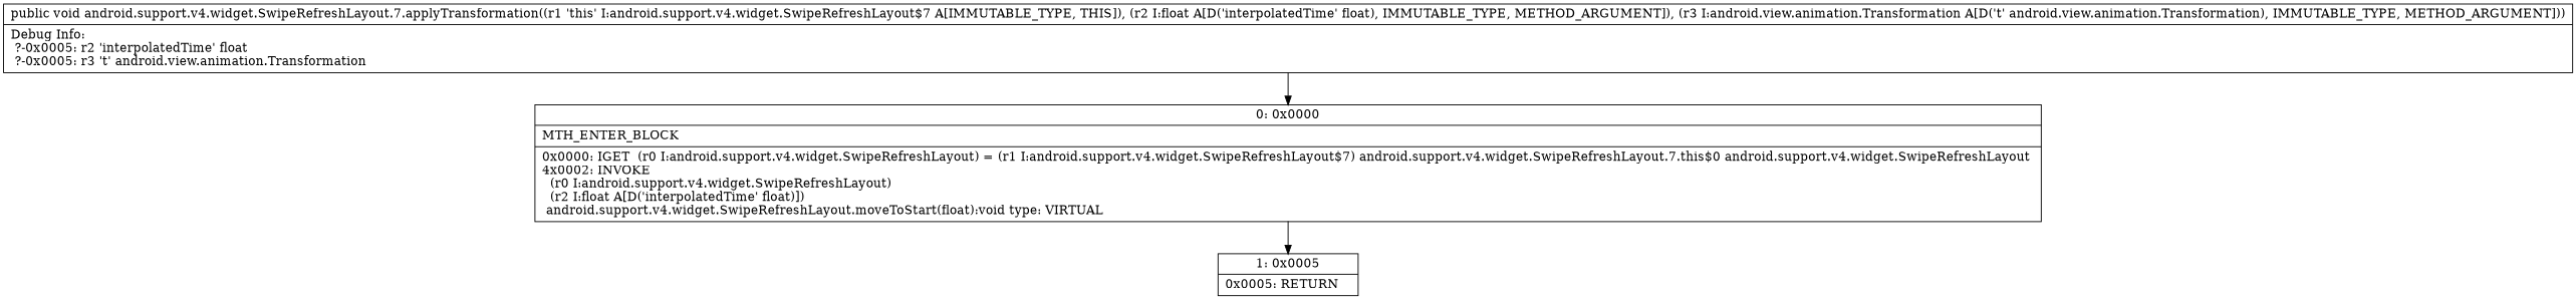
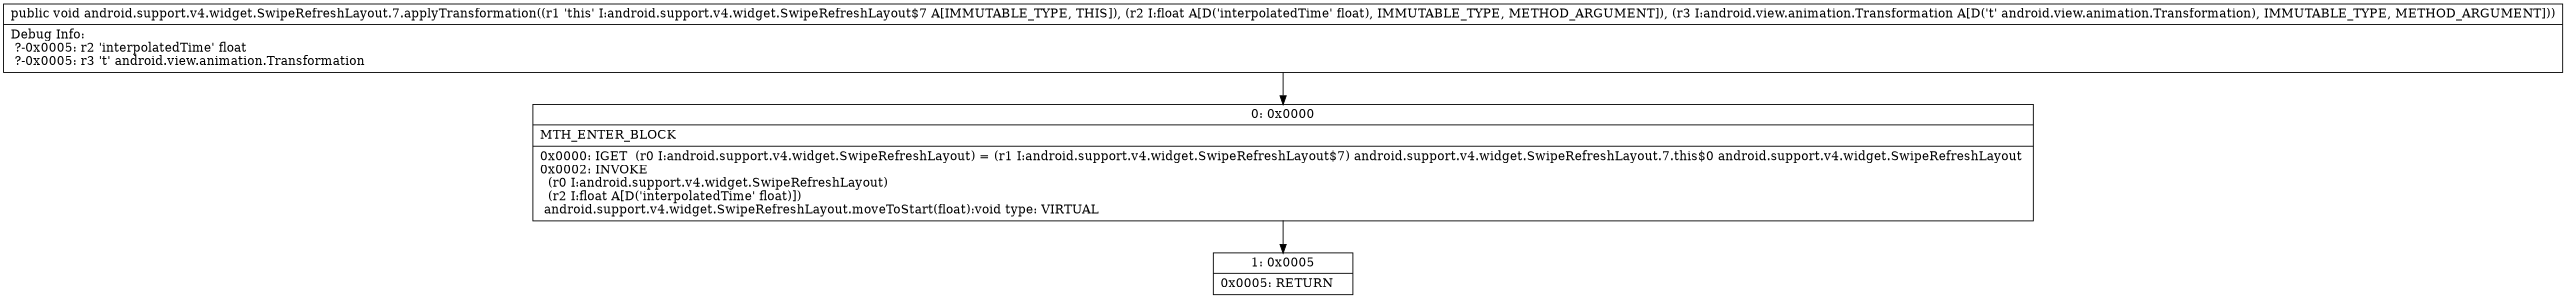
  digraph {
    node [shape=record]
-   n1 [label="{0\:\ 0x0000|MTH_ENTER_BLOCK\l|0x0000: IGET  (r0 I:android.support.v4.widget.SwipeRefreshLayout) = (r1 I:android.support.v4.widget.SwipeRefreshLayout$7) android.support.v4.widget.SwipeRefreshLayout.7.this$0 android.support.v4.widget.SwipeRefreshLayout \l4x0002: INVOKE  \l  (r0 I:android.support.v4.widget.SwipeRefreshLayout)\l  (r2 I:float A[D('interpolatedTime' float)])\l android.support.v4.widget.SwipeRefreshLayout.moveToStart(float):void type: VIRTUAL \l}"]
+   n1 [label="{0\:\ 0x0000|MTH_ENTER_BLOCK\l|0x0000: IGET  (r0 I:android.support.v4.widget.SwipeRefreshLayout) = (r1 I:android.support.v4.widget.SwipeRefreshLayout$7) android.support.v4.widget.SwipeRefreshLayout.7.this$0 android.support.v4.widget.SwipeRefreshLayout \l0x0002: INVOKE  \l  (r0 I:android.support.v4.widget.SwipeRefreshLayout)\l  (r2 I:float A[D('interpolatedTime' float)])\l android.support.v4.widget.SwipeRefreshLayout.moveToStart(float):void type: VIRTUAL \l}"]
    n2 [label="{1\:\ 0x0005|0x0005: RETURN   \l}"]
    n3 [label="{public void android.support.v4.widget.SwipeRefreshLayout.7.applyTransformation((r1 'this' I:android.support.v4.widget.SwipeRefreshLayout$7 A[IMMUTABLE_TYPE, THIS]), (r2 I:float A[D('interpolatedTime' float), IMMUTABLE_TYPE, METHOD_ARGUMENT]), (r3 I:android.view.animation.Transformation A[D('t' android.view.animation.Transformation), IMMUTABLE_TYPE, METHOD_ARGUMENT]))  | Debug Info:\l  ?\-0x0005: r2 'interpolatedTime' float\l  ?\-0x0005: r3 't' android.view.animation.Transformation\l}"]
    n1 -> n2
    n3 -> n1
  }
